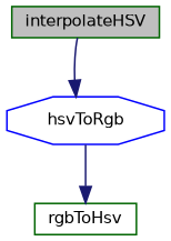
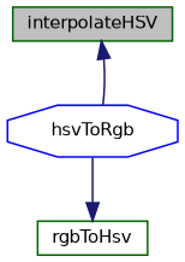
  digraph {
    rankdir=TB
    node [color=darkgreen fontname=Helvetica fontsize=10 shape=box]
    edge [color=midnightblue fontname=Helvetica fontsize=10 labelfontname=Helvetica labelfontsize=10 style=solid]
    n1 [fillcolor=grey75 fontcolor=black height=0.2 label=interpolateHSV style=filled width=0.4]
    n2 [color=blue height=0.2 label=hsvToRgb shape=octagon width=0.4]
    n3 [height=0.2 label=rgbToHsv width=0.4]
-   n1 -> n2
+   n2 -> n1
    n2 -> n3
  }
